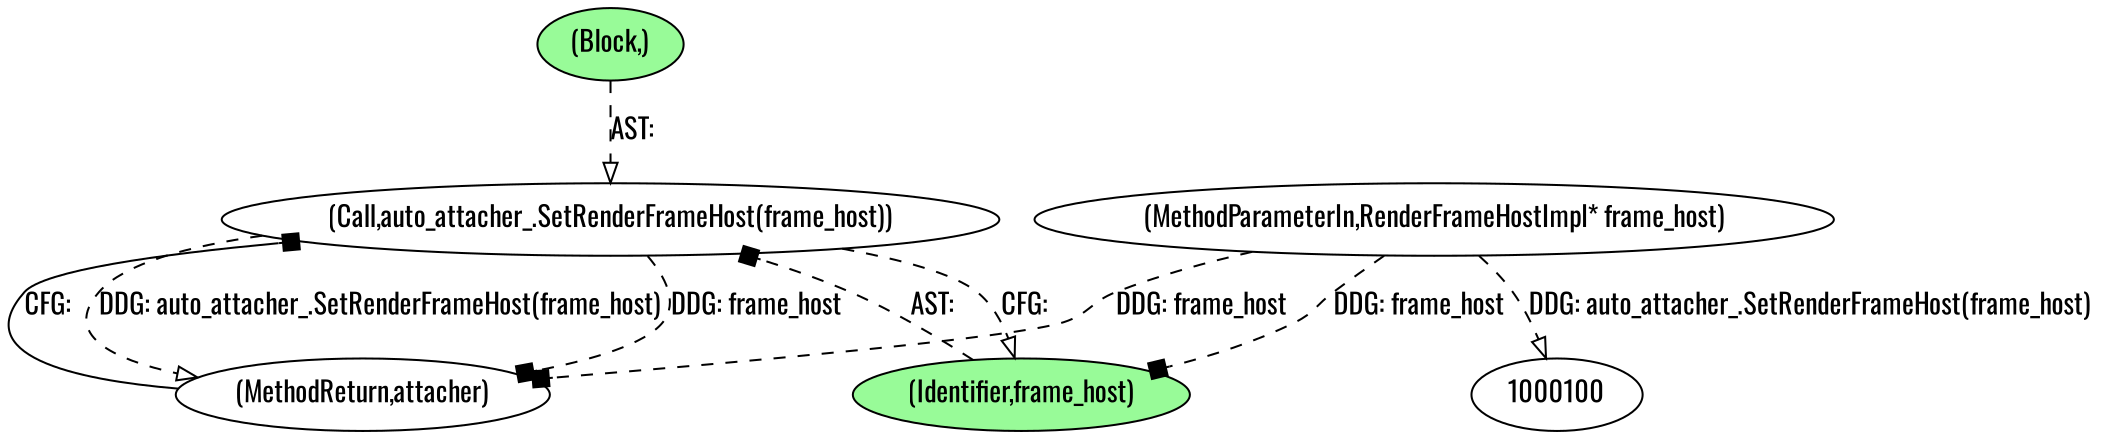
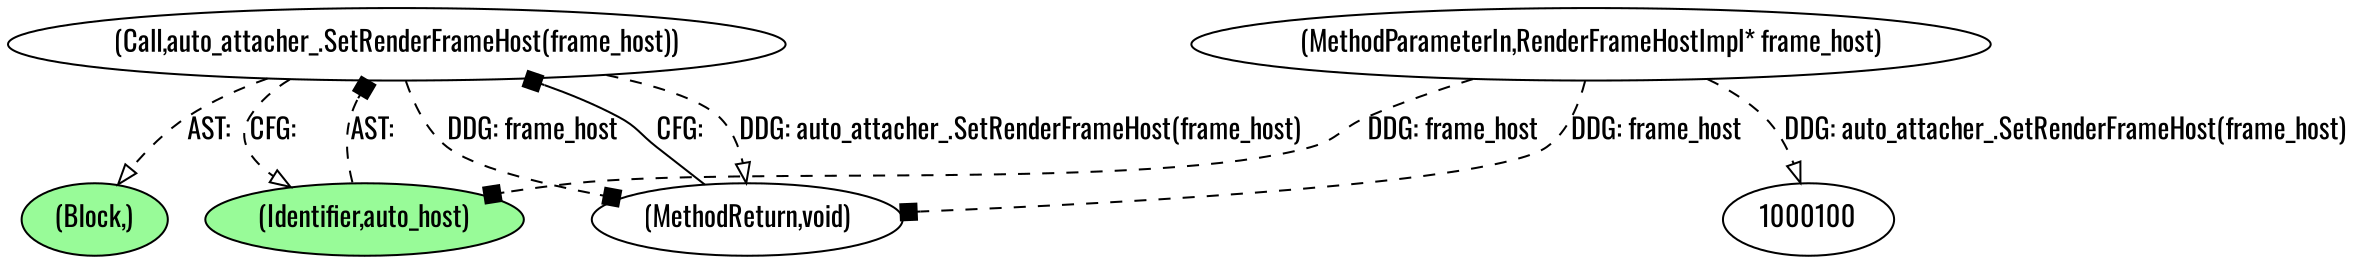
  digraph {
    fontname=Oswald
    node [fillcolor=white fontname=Oswald style=filled]
    edge [arrowhead=box fontname=Oswald style=dashed]
    n1 [label="(Call,auto_attacher_.SetRenderFrameHost(frame_host))"]
-   n2 [label="(MethodReturn,attacher)"]
+   n2 [label="(MethodReturn,void)"]
    n3 [fillcolor=palegreen label="(Block,)"]
-   n4 [fillcolor=palegreen label="(Identifier,frame_host)"]
+   n4 [fillcolor=palegreen label="(Identifier,auto_host)"]
    n5 [label="(MethodParameterIn,RenderFrameHostImpl* frame_host)"]
    1000100
    n1 -> n2 [arrowhead=onormal label="DDG: auto_attacher_.SetRenderFrameHost(frame_host)"]
    n1 -> n2 [label="DDG: frame_host"]
-   n3 -> n1 [arrowhead=onormal label="AST: "]
+   n1 -> n3 [arrowhead=onormal label="AST: "]
    n1 -> n4 [arrowhead=onormal label="CFG: "]
    n2 -> n1 [label="CFG: " style=solid]
    n4 -> n1 [label="AST: "]
    n5 -> n2 [label="DDG: frame_host"]
    n5 -> n4 [label="DDG: frame_host"]
    n5 -> 1000100 [arrowhead=onormal label="DDG: auto_attacher_.SetRenderFrameHost(frame_host)"]
  }
